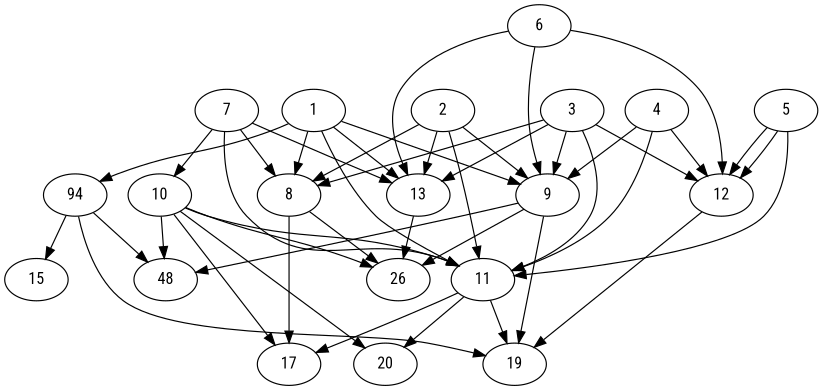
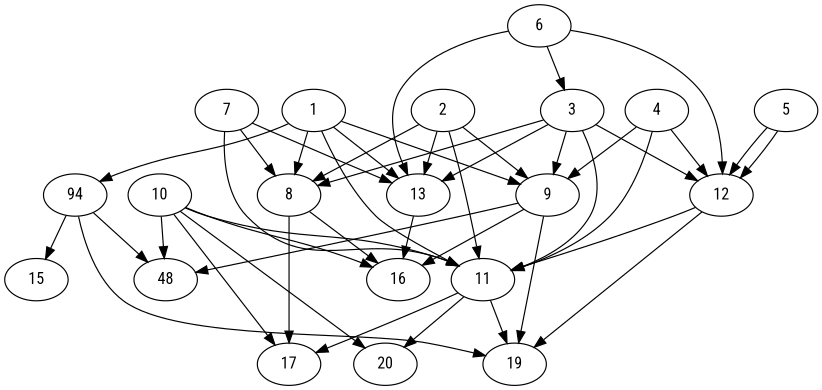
  digraph {
    fontname="Roboto Condensed"
    node [alpha=0.02 fontname="Roboto Condensed"]
    edge [fontname="Roboto Condensed"]
    1 [expect_size=14197760]
    8 [alpha=0.09 expect_size=47316992]
    9 [alpha=0.10 expect_size=33051648]
    11 [alpha=0.03 expect_size=38540288]
    13 [alpha=0.11 expect_size=29714432]
    n6 [alpha=0.10 expect_size=47275008 label=94]
-   16 [expect_size=52219904 label=26]
+   16 [expect_size=52219904]
    17 [alpha=0.19 expect_size=31594496]
    n9 [alpha=0.00 expect_size=44137472 label=48]
    19 [alpha=0.17 expect_size=19067904]
    20 [expect_size=42126336]
    15 [alpha=0.08 expect_size=27684864]
    2 [alpha=0.15 expect_size=23321600]
    3 [alpha=0.07 expect_size=19014656]
    12 [alpha=0.13 expect_size=42141696]
    4 [alpha=0.12 expect_size=20085760]
    5 [alpha=0.10 expect_size=23703552]
    6 [alpha=0.11 expect_size=31718400]
    7 [alpha=0.05 expect_size=17020928]
    10 [alpha=0.19 expect_size=42004480]
    1 -> 8
    1 -> 9
    1 -> 11
    1 -> 13
    1 -> n6
    8 -> 16
    8 -> 17
    9 -> 16
    9 -> n9
    9 -> 19
    11 -> 17
    11 -> 19
    11 -> 20
    13 -> 16
    n6 -> n9
    n6 -> 19
    n6 -> 15
    2 -> 8
    2 -> 9
    2 -> 11
    2 -> 13
    3 -> 8
    3 -> 9
    3 -> 11
    3 -> 13
    3 -> 12
    12 -> 19
    4 -> 9
    4 -> 11
    4 -> 12
-   5 -> 11
+   12 -> 11
    5 -> 12
    5 -> 12
-   6 -> 9
+   6 -> 3
    6 -> 13
    6 -> 12
    7 -> 8
    7 -> 11
    7 -> 13
-   7 -> 10
    10 -> 11
    10 -> 16
    10 -> 17
    10 -> n9
    10 -> 20
  }
